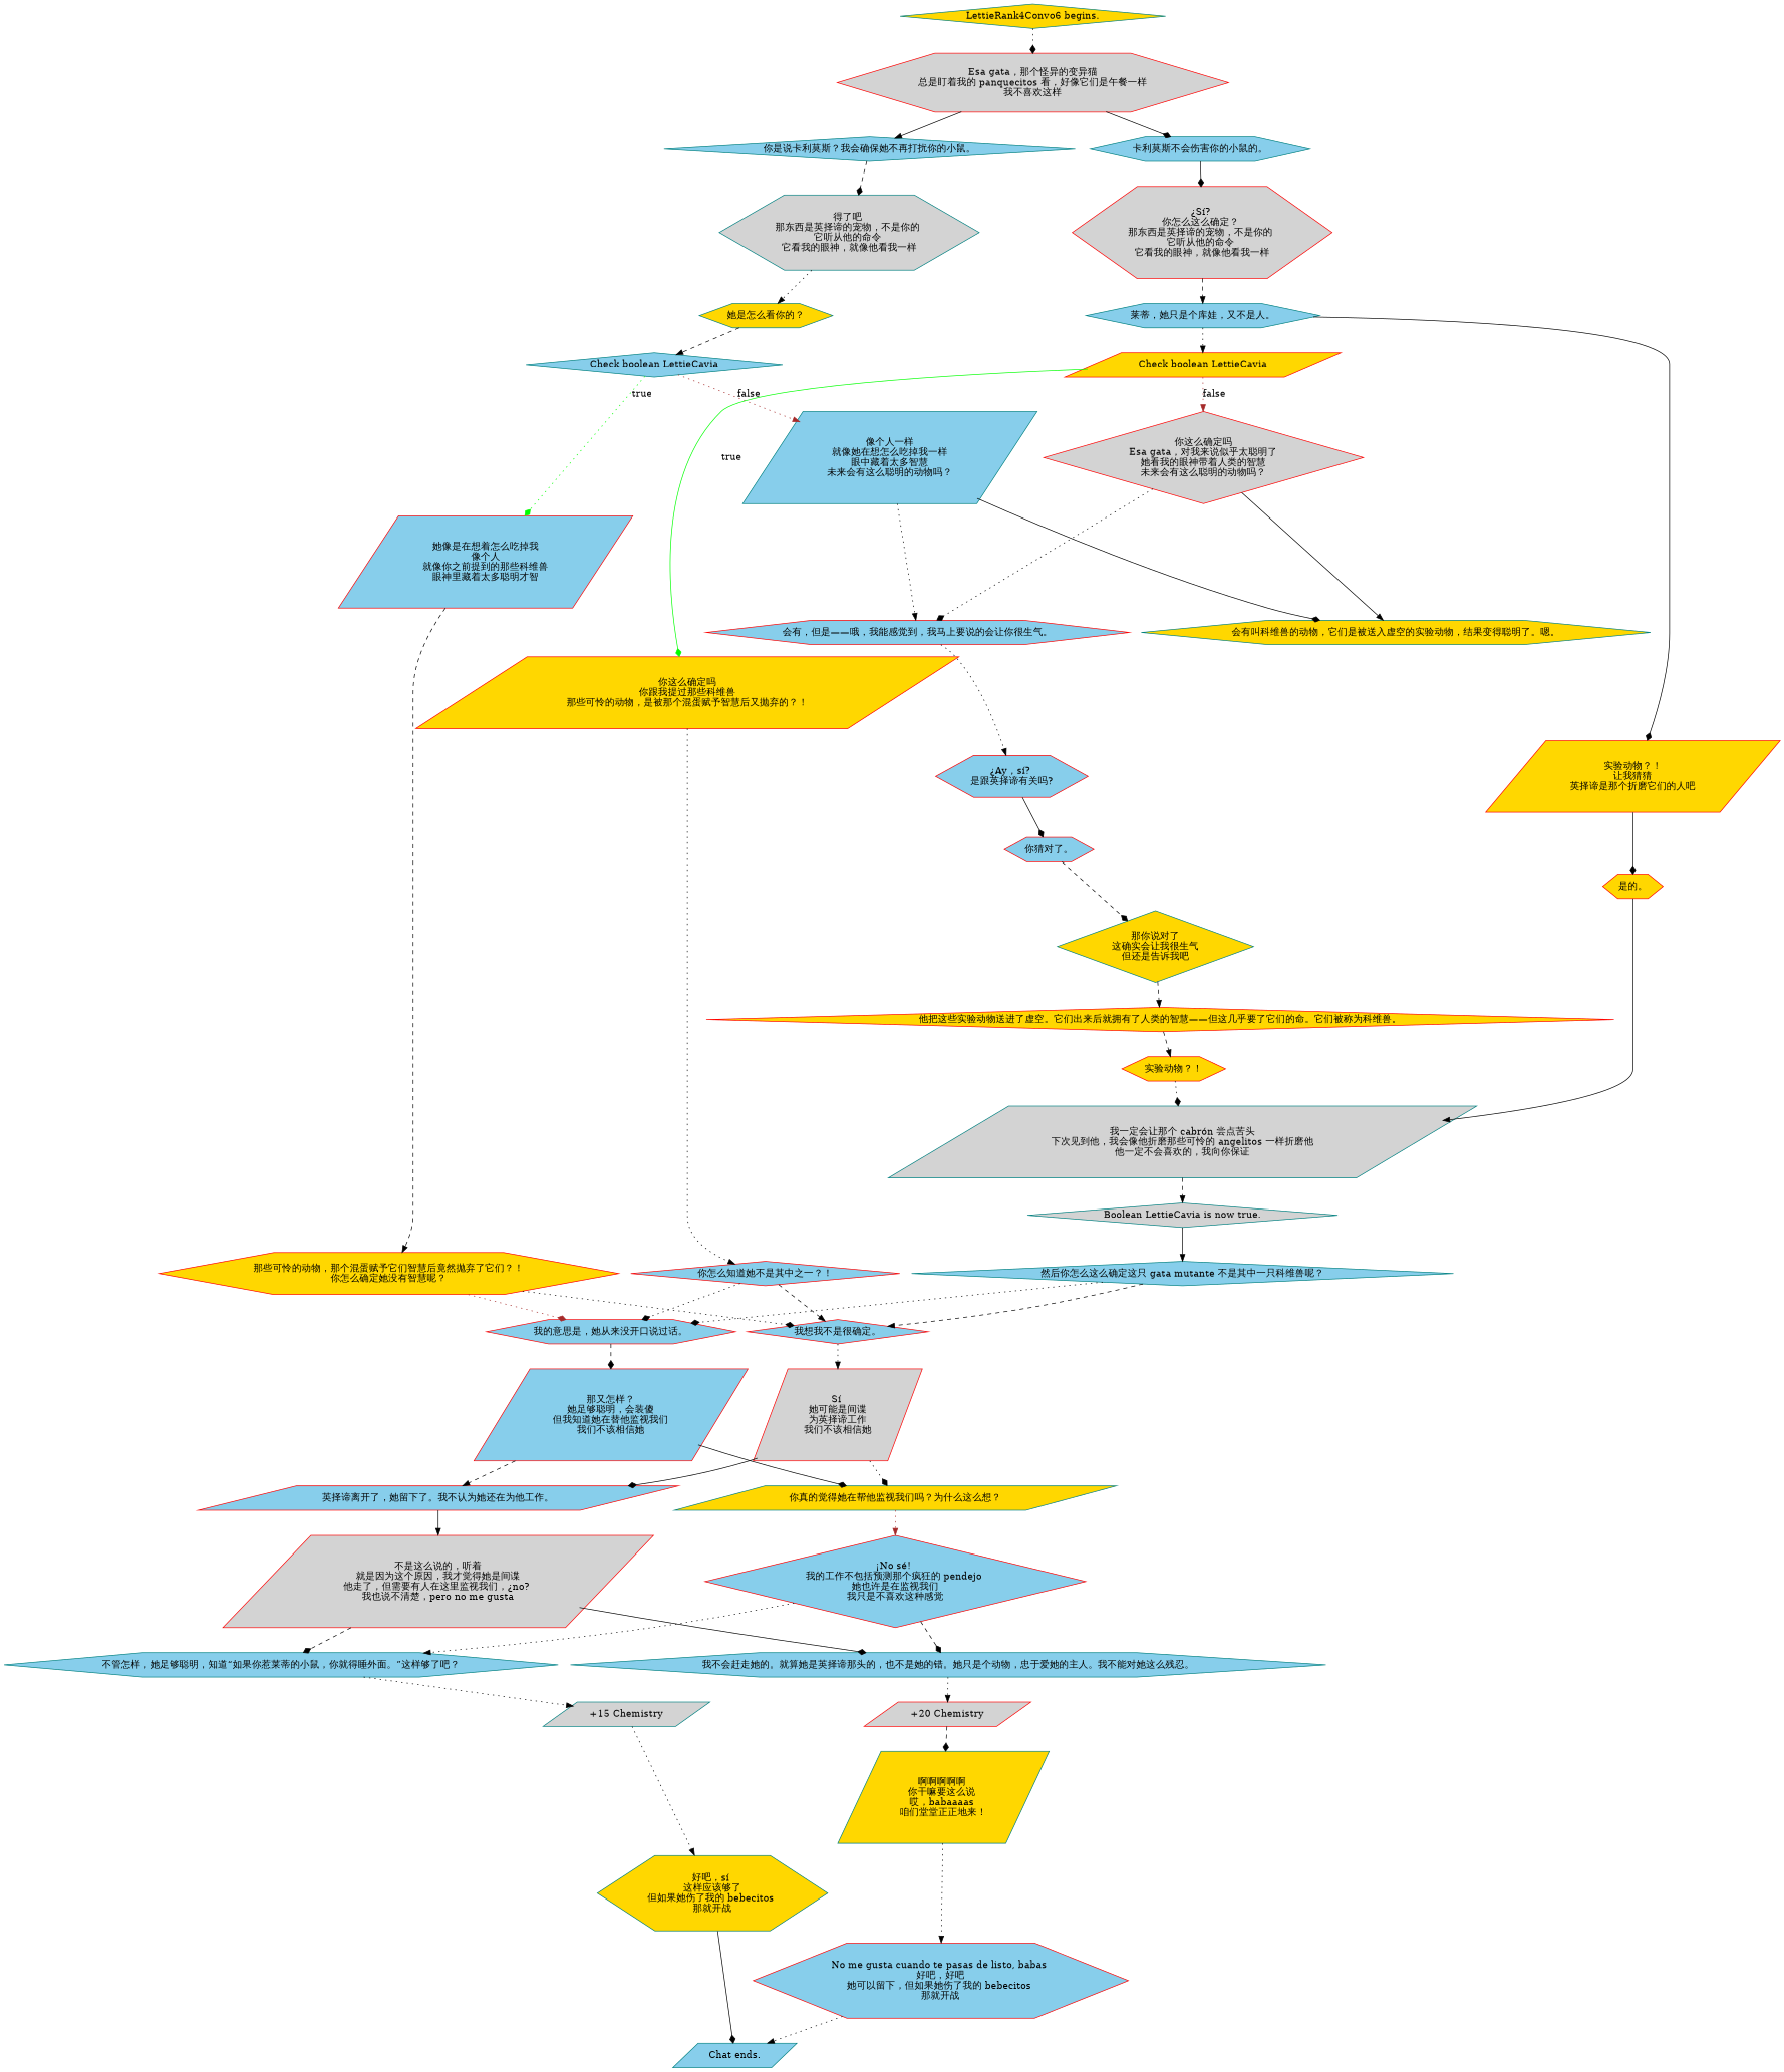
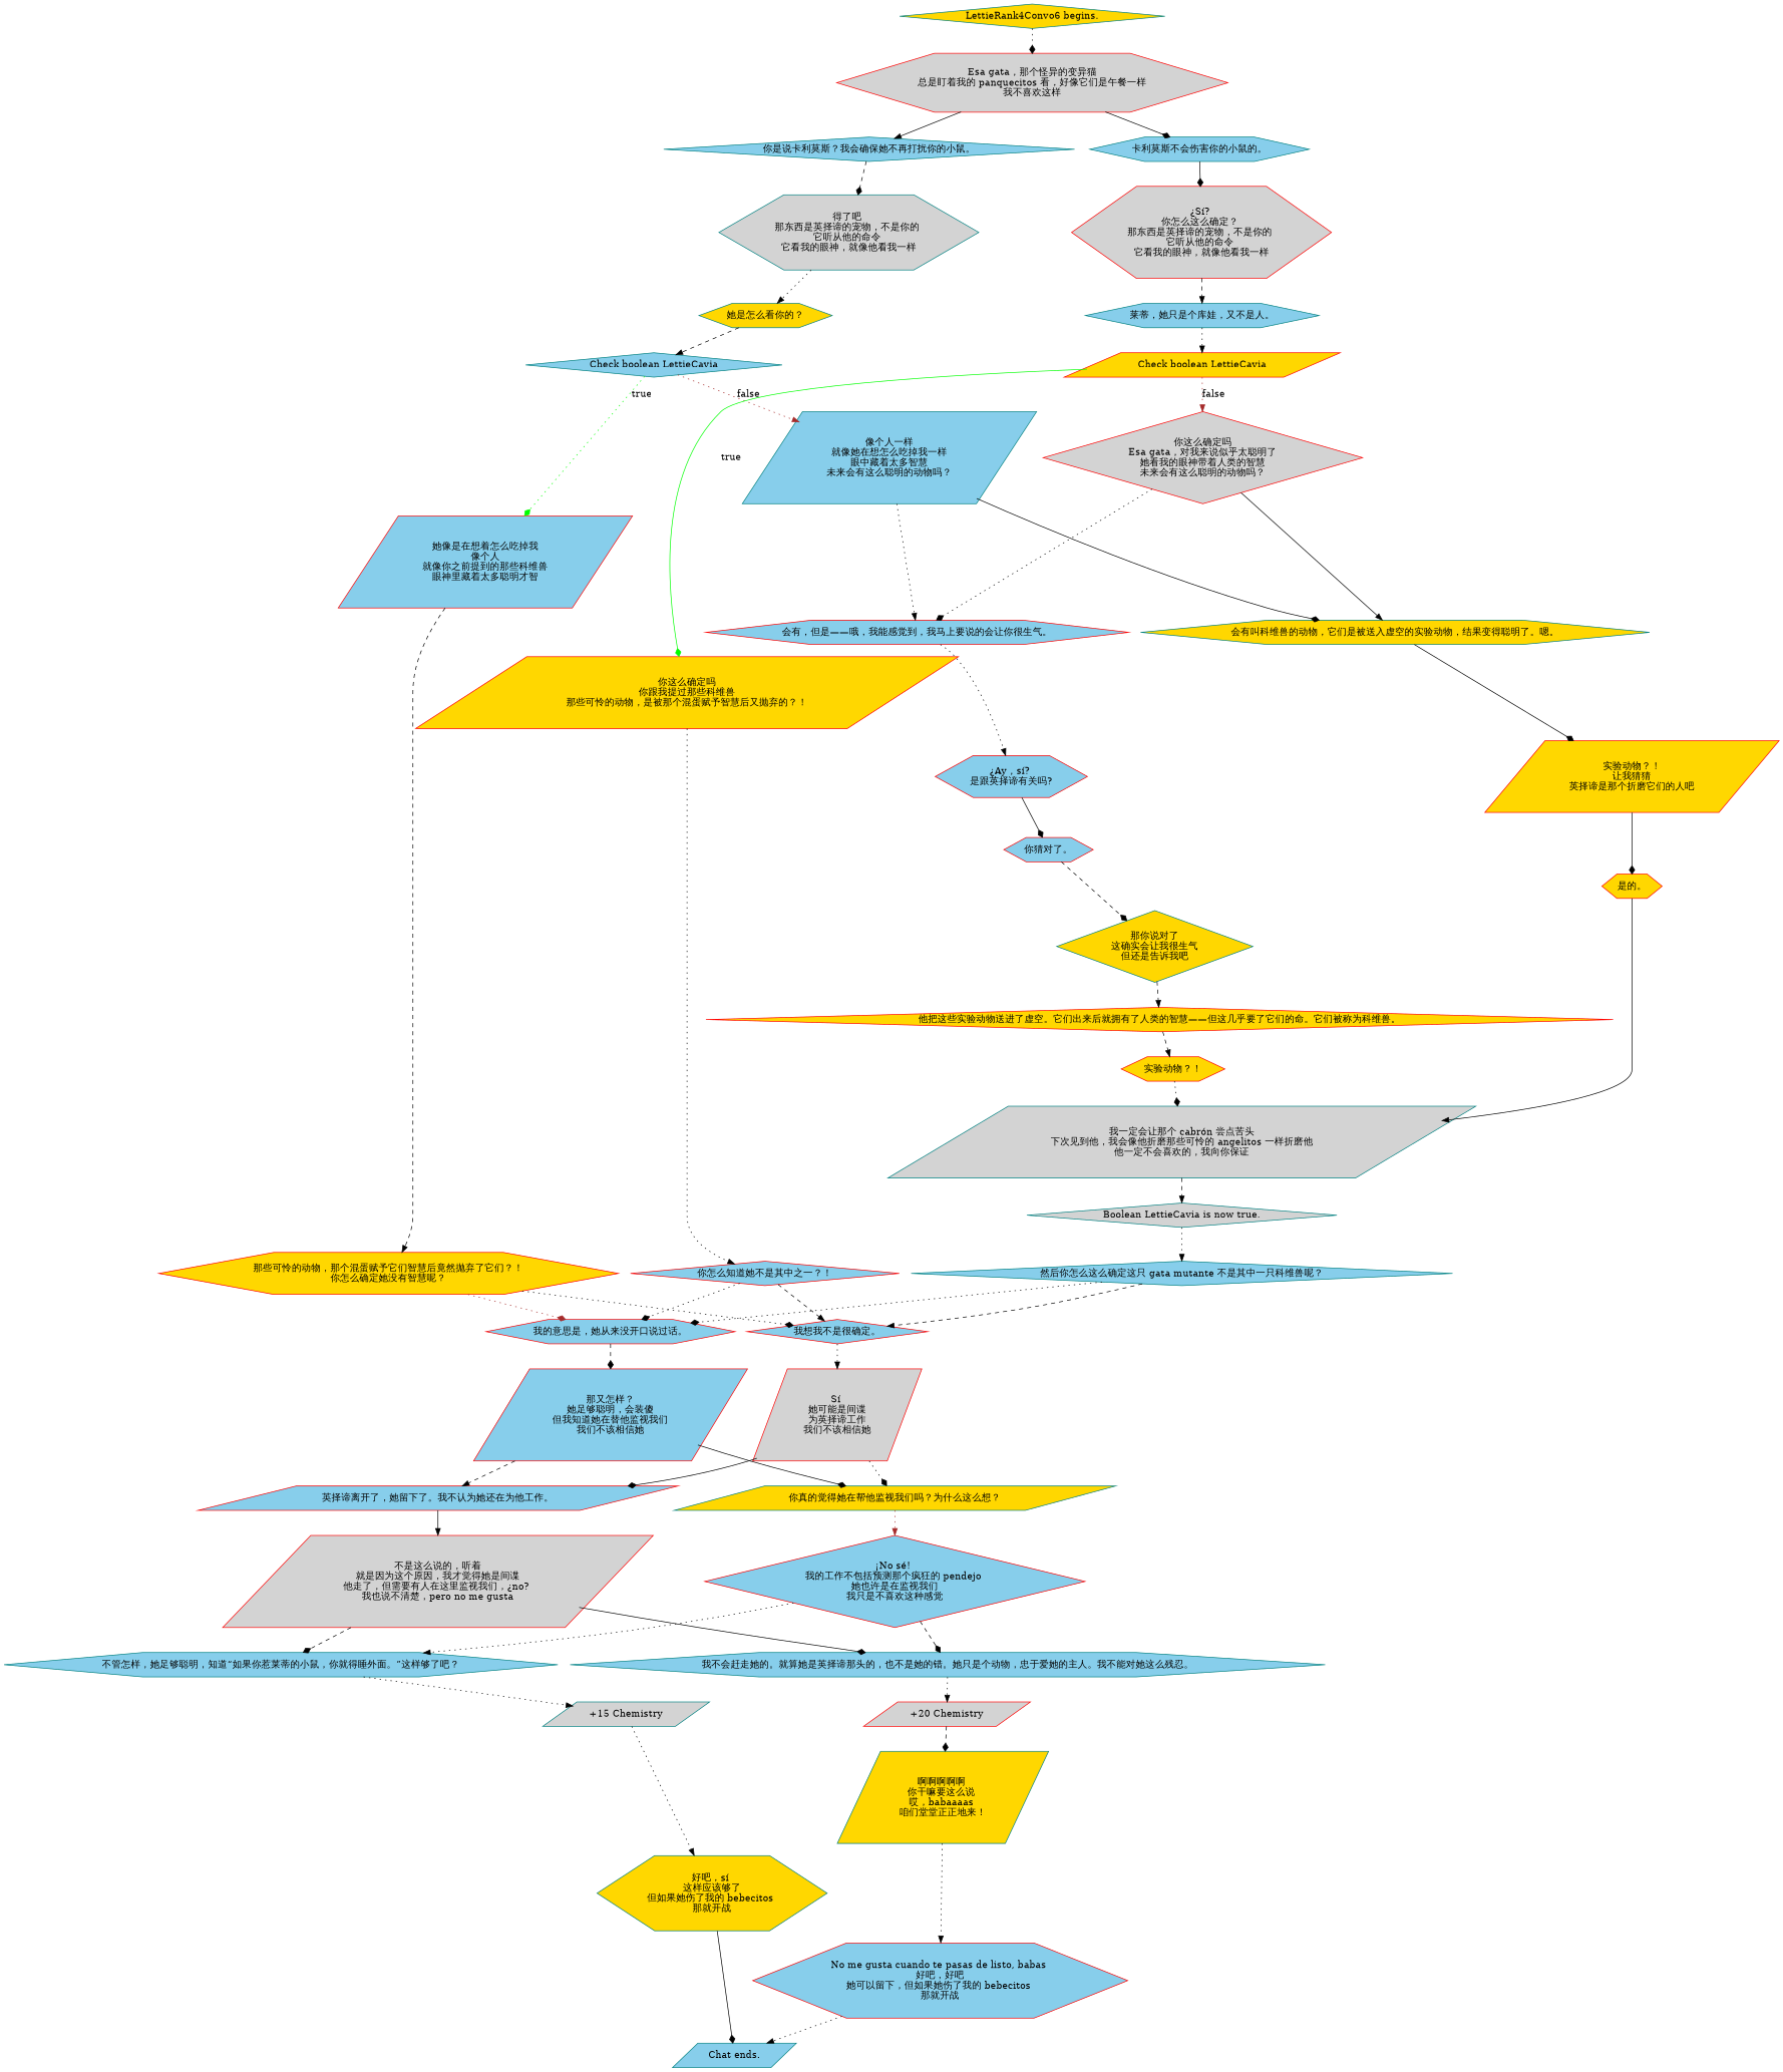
  digraph {
    node [color=red fillcolor=skyblue shape=hexagon style=filled]
    edge [arrowhead=normal style=dotted]
    "LettieRank4Convo6 begins." [color=teal fillcolor=gold shape=diamond]
    n2 [fillcolor=lightgrey label="Esa gata，那个怪异的变异猫\n总是盯着我的 panquecitos 看，好像它们是午餐一样\n我不喜欢这样"]
    n3 [color=teal label="你是说卡利莫斯？我会确保她不再打扰你的小鼠。" shape=diamond]
    n4 [color=teal label="卡利莫斯不会伤害你的小鼠的。"]
    n5 [color=teal fillcolor=lightgrey label="得了吧 \n那东西是英择谛的宠物，不是你的 \n它听从他的命令 \n它看我的眼神，就像他看我一样"]
    n6 [fillcolor=lightgrey label="¿Sí? \n你怎么这么确定？ \n那东西是英择谛的宠物，不是你的 \n它听从他的命令 \n它看我的眼神，就像他看我一样"]
    n7 [color=teal fillcolor=gold label="她是怎么看你的？"]
    n8 [color=teal label="莱蒂，她只是个库娃，又不是人。"]
    n9 [color=teal label="Check boolean LettieCavia" shape=diamond]
    n10 [fillcolor=gold label="Check boolean LettieCavia" shape=parallelogram]
    n11 [label="她像是在想着怎么吃掉我\n像个人\n就像你之前提到的那些科维兽\n眼神里藏着太多聪明才智" shape=parallelogram]
    n12 [color=teal label="像个人一样\n就像她在想怎么吃掉我一样\n眼中藏着太多智慧\n未来会有这么聪明的动物吗？" shape=parallelogram]
    n13 [fillcolor=gold label="你这么确定吗\n你跟我提过那些科维兽\n那些可怜的动物，是被那个混蛋赋予智慧后又抛弃的？！" shape=parallelogram]
    n14 [fillcolor=lightgrey label="你这么确定吗\nEsa gata，对我来说似乎太聪明了\n她看我的眼神带着人类的智慧\n未来会有这么聪明的动物吗？" shape=diamond]
    n15 [fillcolor=gold label="那些可怜的动物，那个混蛋赋予它们智慧后竟然抛弃了它们？！\n你怎么确定她没有智慧呢？"]
    n16 [color=teal fillcolor=gold label="会有叫科维兽的动物，它们是被送入虚空的实验动物，结果变得聪明了。嗯。"]
    n17 [label="会有，但是——哦，我能感觉到，我马上要说的会让你很生气。"]
    n18 [label="你怎么知道她不是其中之一？！" shape=diamond]
    n19 [label="我的意思是，她从来没开口说过话。"]
    n20 [label="我想我不是很确定。" shape=diamond]
    n21 [fillcolor=gold label="实验动物？！\n让我猜猜\n英择谛是那个折磨它们的人吧" shape=parallelogram]
    n22 [label="¿Ay，sí? \n是跟英择谛有关吗?"]
    n23 [label="那又怎样？\n她足够聪明，会装傻\n但我知道她在替他监视我们\n我们不该相信她" shape=parallelogram]
    n24 [fillcolor=lightgrey label="Sí \n她可能是间谍\n为英择谛工作\n我们不该相信她" shape=parallelogram]
    n25 [fillcolor=gold label="是的。"]
    n26 [label="你猜对了。"]
    n27 [label="英择谛离开了，她留下了。我不认为她还在为他工作。" shape=parallelogram]
    n28 [color=teal fillcolor=gold label="你真的觉得她在帮他监视我们吗？为什么这么想？" shape=parallelogram]
    n29 [color=teal fillcolor=lightgrey label="我一定会让那个 cabrón 尝点苦头\n下次见到他，我会像他折磨那些可怜的 angelitos 一样折磨他\n他一定不会喜欢的，我向你保证" shape=parallelogram]
    n30 [color=teal fillcolor=gold label="那你说对了\n这确实会让我很生气\n但还是告诉我吧" shape=diamond]
    n31 [fillcolor=lightgrey label="不是这么说的，听着\n就是因为这个原因，我才觉得她是间谍\n他走了，但需要有人在这里监视我们，¿no? \n我也说不清楚，pero no me gusta" shape=parallelogram]
    n32 [label="¡No sé! \n我的工作不包括预测那个疯狂的 pendejo \n她也许是在监视我们\n我只是不喜欢这种感觉" shape=diamond]
    n33 [color=teal fillcolor=lightgrey label="Boolean LettieCavia is now true." shape=diamond]
    n34 [fillcolor=gold label="他把这些实验动物送进了虚空。它们出来后就拥有了人类的智慧——但这几乎要了它们的命。它们被称为科维兽。" shape=diamond]
    n35 [color=teal label="不管怎样，她足够聪明，知道“如果你惹莱蒂的小鼠，你就得睡外面。”这样够了吧？"]
    n36 [color=teal label="我不会赶走她的。就算她是英择谛那头的，也不是她的错。她只是个动物，忠于爱她的主人。我不能对她这么残忍。"]
    n37 [color=teal label="然后你怎么这么确定这只 gata mutante 不是其中一只科维兽呢？" shape=diamond]
    n38 [fillcolor=gold label="实验动物？！"]
    n39 [color=teal fillcolor=lightgrey label="+15 Chemistry" shape=parallelogram]
    n40 [fillcolor=lightgrey label="+20 Chemistry" shape=parallelogram]
    n41 [color=teal fillcolor=gold label="好吧，sí \n这样应该够了\n但如果她伤了我的 bebecitos \n那就开战"]
    n42 [color=teal fillcolor=gold label="啊啊啊啊啊 \n你干嘛要这么说 \n哎，babaaaas \n咱们堂堂正正地来！" shape=parallelogram]
    "Chat ends." [color=teal shape=parallelogram]
    n44 [label="No me gusta cuando te pasas de listo, babas \n好吧，好吧\n她可以留下，但如果她伤了我的 bebecitos \n那就开战"]
    "LettieRank4Convo6 begins." -> n2 [arrowhead=diamond]
    n2 -> n3 [style=solid]
    n2 -> n4 [arrowhead=diamond style=solid]
    n3 -> n5 [arrowhead=diamond style=dashed]
    n4 -> n6 [arrowhead=diamond style=solid]
    n5 -> n7
    n6 -> n8 [style=dashed]
    n7 -> n9 [style=dashed]
    n8 -> n10
    n9 -> n11 [arrowhead=diamond color=green label=true]
    n9 -> n12 [color=brown label=false]
    n10 -> n13 [arrowhead=diamond color=green label=true style=solid]
    n10 -> n14 [color=brown label=false]
    n11 -> n15 [style=dashed]
    n12 -> n16 [arrowhead=diamond style=solid]
    n12 -> n17
    n13 -> n18
    n14 -> n16 [style=solid]
    n14 -> n17 [arrowhead=diamond]
    n15 -> n19 [arrowhead=diamond color=brown]
    n15 -> n20 [arrowhead=diamond]
-   n8 -> n21 [arrowhead=diamond style=solid]
+   n16 -> n21 [arrowhead=diamond style=solid]
    n17 -> n22
    n18 -> n19 [arrowhead=diamond]
    n18 -> n20 [style=dashed]
    n19 -> n23 [arrowhead=diamond style=dashed]
    n20 -> n24
    n21 -> n25 [arrowhead=diamond style=solid]
    n22 -> n26 [arrowhead=diamond style=solid]
    n23 -> n27 [style=dashed]
    n23 -> n28 [arrowhead=diamond style=solid]
    n24 -> n27 [arrowhead=diamond style=solid]
    n24 -> n28 [arrowhead=diamond]
    n25 -> n29 [style=solid]
    n26 -> n30 [arrowhead=diamond style=dashed]
    n27 -> n31 [style=solid]
    n28 -> n32 [color=brown]
    n29 -> n33 [style=dashed]
    n30 -> n34 [style=dashed]
    n31 -> n35 [arrowhead=diamond style=dashed]
    n31 -> n36 [arrowhead=diamond style=solid]
    n32 -> n35
    n32 -> n36 [arrowhead=diamond style=dashed]
-   n33 -> n37 [style=solid]
+   n33 -> n37
    n34 -> n38 [style=dashed]
    n35 -> n39
    n36 -> n40
    n37 -> n19 [arrowhead=diamond]
    n37 -> n20 [style=dashed]
    n38 -> n29 [arrowhead=diamond]
    n39 -> n41
    n40 -> n42 [arrowhead=diamond style=dashed]
    n41 -> "Chat ends." [arrowhead=diamond style=solid]
    n42 -> n44
    n44 -> "Chat ends."
  }
